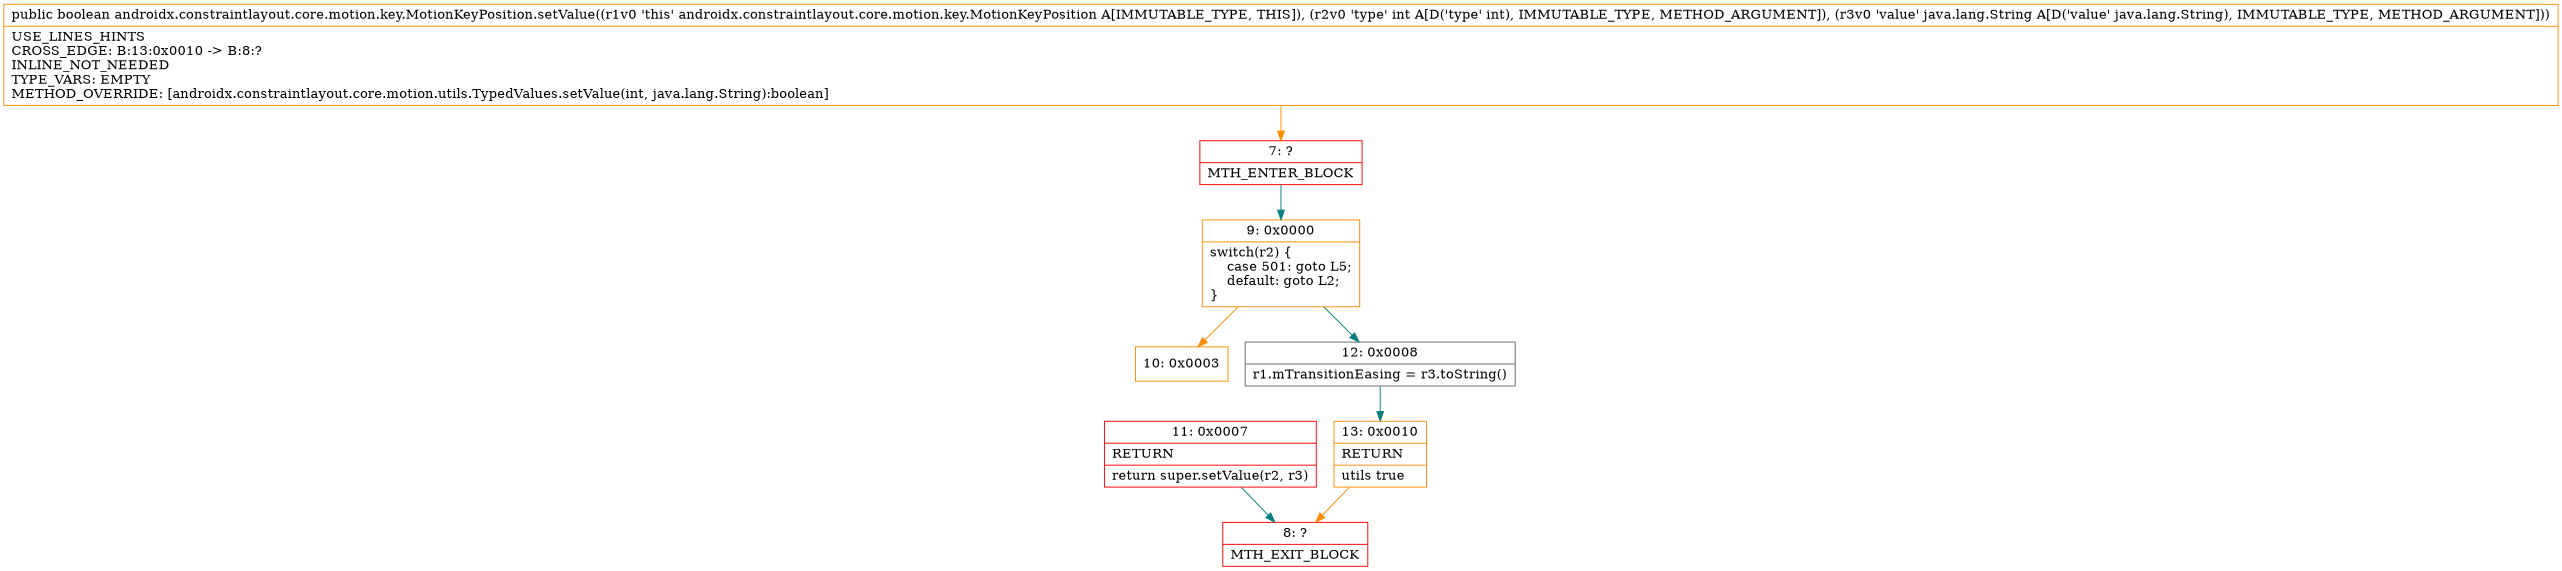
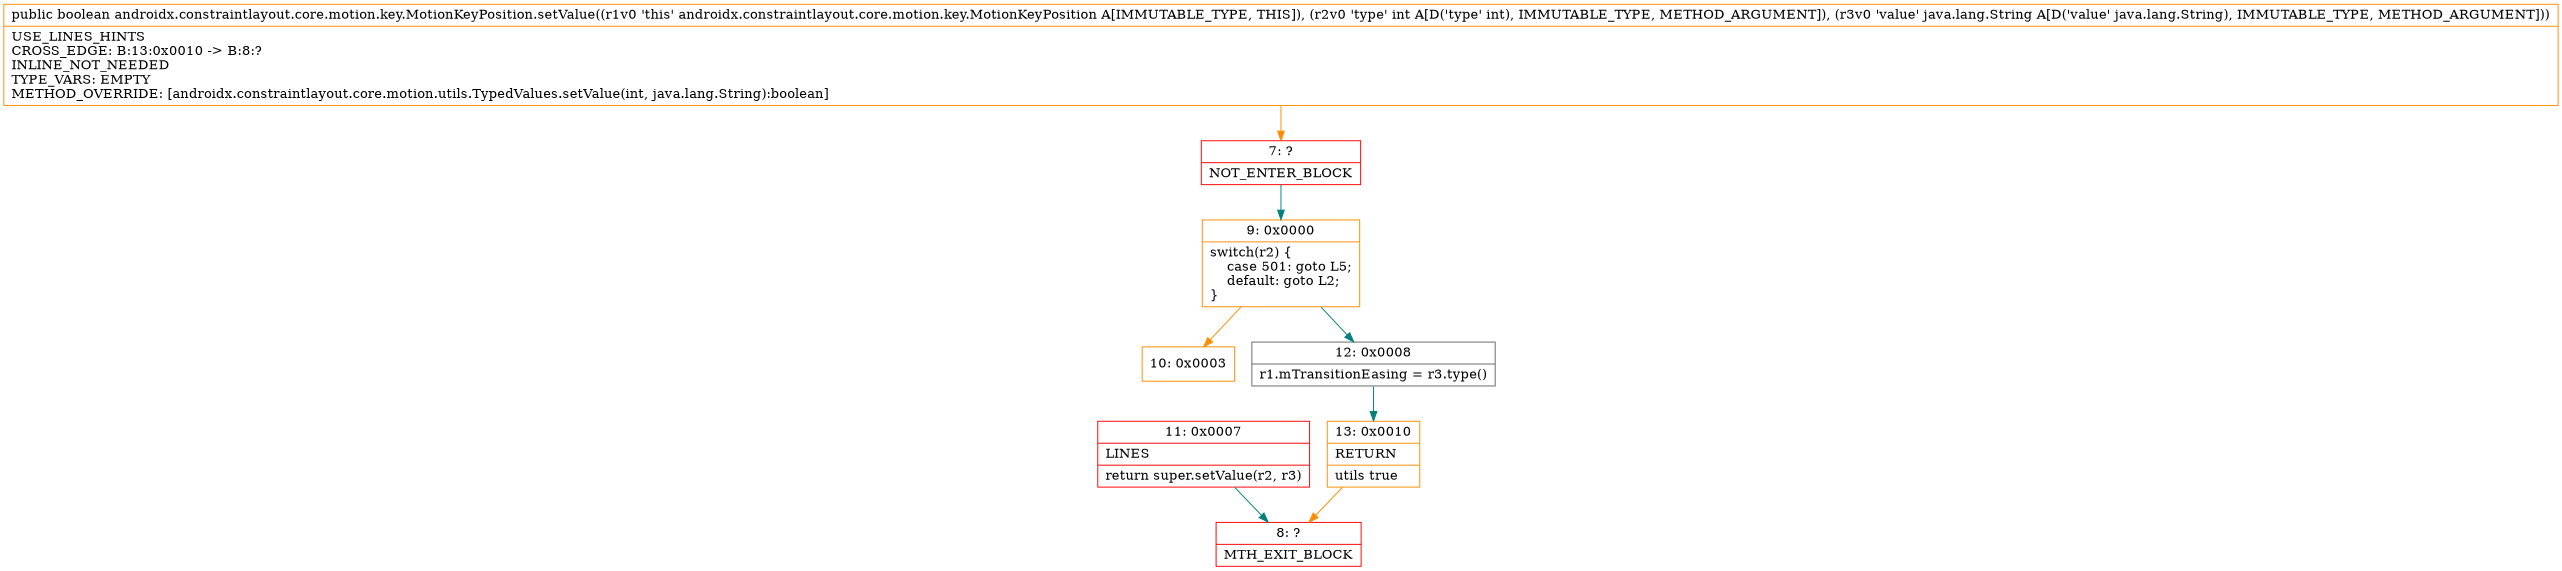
  digraph {
    node [color=darkorange shape=record]
    edge [color=teal]
-   n1 [color=red label="{7\:\ ?|MTH_ENTER_BLOCK\l}"]
+   n1 [color=red label="{7\:\ ?|NOT_ENTER_BLOCK\l}"]
    n2 [label="{9\:\ 0x0000|switch(r2) \{\l    case 501: goto L5;\l    default: goto L2;\l\}\l}"]
    n3 [label="{10\:\ 0x0003}"]
-   n4 [color=gray40 label="{12\:\ 0x0008|r1.mTransitionEasing = r3.toString()\l}"]
+   n4 [color=gray40 label="{12\:\ 0x0008|r1.mTransitionEasing = r3.type()\l}"]
    n5 [label="{13\:\ 0x0010|RETURN\l|utils true\l}"]
-   n6 [color=red label="{11\:\ 0x0007|RETURN\l|return super.setValue(r2, r3)\l}"]
+   n6 [color=red label="{11\:\ 0x0007|LINES\l|return super.setValue(r2, r3)\l}"]
    n7 [color=red label="{8\:\ ?|MTH_EXIT_BLOCK\l}"]
    n8 [label="{public boolean androidx.constraintlayout.core.motion.key.MotionKeyPosition.setValue((r1v0 'this' androidx.constraintlayout.core.motion.key.MotionKeyPosition A[IMMUTABLE_TYPE, THIS]), (r2v0 'type' int A[D('type' int), IMMUTABLE_TYPE, METHOD_ARGUMENT]), (r3v0 'value' java.lang.String A[D('value' java.lang.String), IMMUTABLE_TYPE, METHOD_ARGUMENT]))  | USE_LINES_HINTS\lCROSS_EDGE: B:13:0x0010 \-\> B:8:?\lINLINE_NOT_NEEDED\lTYPE_VARS: EMPTY\lMETHOD_OVERRIDE: [androidx.constraintlayout.core.motion.utils.TypedValues.setValue(int, java.lang.String):boolean]\l}"]
    n1 -> n2
    n2 -> n3 [color=darkorange]
    n2 -> n4
    n4 -> n5
    n5 -> n7 [color=darkorange]
    n6 -> n7
    n8 -> n1 [color=darkorange]
  }
